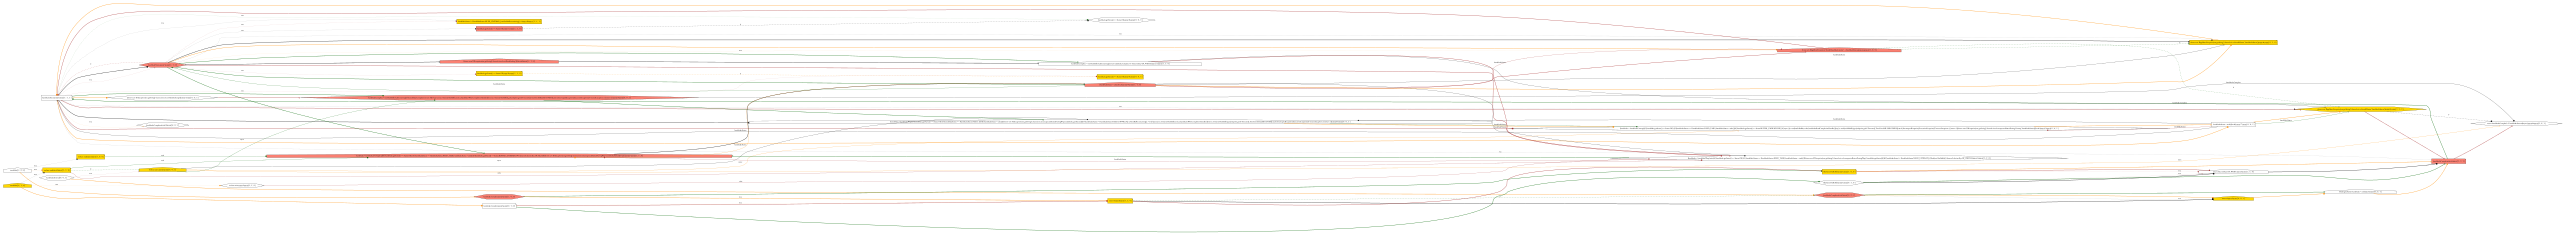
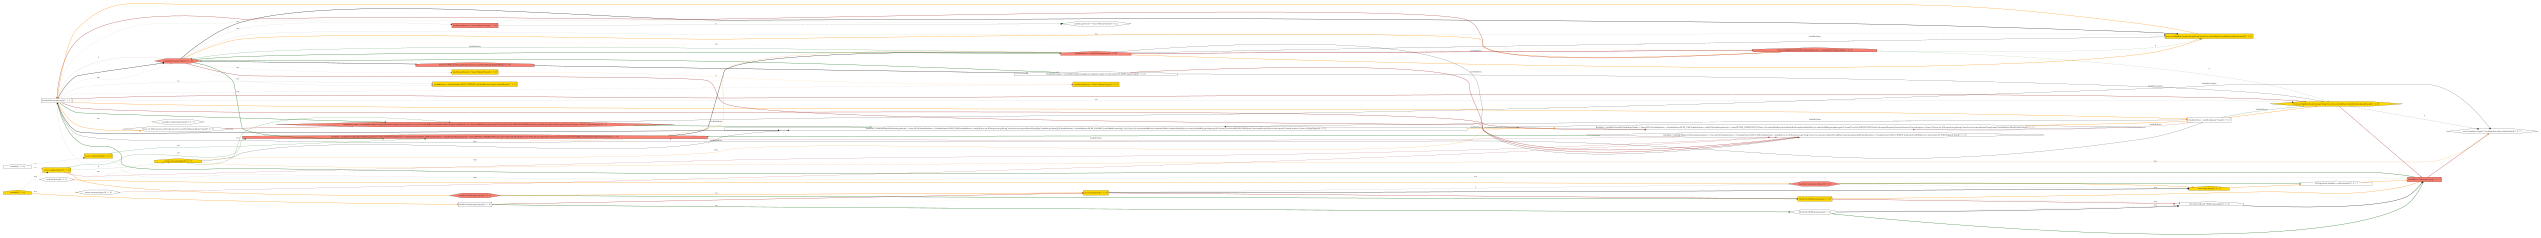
  digraph {
    fontname="EB Garamond"
    rankdir=LR
    node [fillcolor=white fontname="EB Garamond" shape=hexagon style=filled]
    edge [arrowhead=dot color=black fontname="EB Garamond" style=bold]
    n1 [fillcolor=salmon label="handshake.getStatus() == Status.OK@@@17@@@['1', '1', '0']" shape=note]
    n2 [label="handshake.getStatus() == Status.OK@@@32@@@['0', '0', '1']"]
    n3 [label="handshakeInternal['0', '0', '1']"]
    n4 [fillcolor=gold label="boolean async@@@2@@@['0', '0', '1']" shape=house]
    n5 [fillcolor=salmon label="handshakeComplete@@@3@@@['0', '0', '1']"]
    n6 [fillcolor=salmon label="{handshakeComplete = !netOutBuffer.hasRemaining()if (handshakeComplete) {return 0}{if (async) {sc.write(netOutBuffer,socket,handshakeWriteCompletionHandler)}{try {sc.write(netOutBuffer).get(endpoint.getSoTimeout(),TimeUnit.MILLISECONDS)}catch (InterruptedException|ExecutionException|TimeoutException e) }return 1}}@@@10@@@['0', '0', '1']"]
    n7 [label="{handshake = handshakeWrap()if (handshake.getStatus() == Status.OK) {if (handshakeStatus == HandshakeStatus.NEED_TASK) handshakeStatus = tasks()}{throw new IOException(sm.getString(\"channel.nio.ssl.unexpectedStatusDuringWrap\",handshake.getStatus()))}if (handshakeStatus != HandshakeStatus.NEED_UNWRAP || netOutBuffer.remaining() > 0) {if (async) {sc.write(netOutBuffer,socket,handshakeWriteCompletionHandler)}{try {sc.write(netOutBuffer).get(endpoint.getSoTimeout(),TimeUnit.MILLISECONDS)}catch (InterruptedException|ExecutionException|TimeoutException e) }return 1}}@@@30@@@['0', '0', '1']" shape=house]
    n8 [label="return handshakeComplete? 0: handshakeInternal(async)@@@84@@@['0', '0', '1']"]
    n9 [label="{handshake = handshakeUnwrap()if (handshake.getStatus() == Status.OK) {if (handshakeStatus == HandshakeStatus.NEED_TASK) handshakeStatus = tasks()}if (handshake.getStatus() == Status.BUFFER_UNDERFLOW) {if (async) {sc.read(netInBuffer,socket,handshakeReadCompletionHandler)}{try {sc.read(netInBuffer).get(endpoint.getSoTimeout(),TimeUnit.MILLISECONDS)}catch (InterruptedException|ExecutionException|TimeoutException e) }return 1}{throw new IOException(sm.getString(\"channel.nio.ssl.unexpectedStatusDuringUnwrap\",handshakeStatus))}break}@@@53@@@['0', '0', '1']"]
    n10 [fillcolor=gold label="return 0@@@3@@@['0', '0', '1']" shape=house]
    n11 [label="SSLEngineResult handshake = null@@@4@@@['0', '0', '1']" shape=house]
    n12 [fillcolor=gold label="handshake.getStatus() == Status.OK@@@29@@@['1', '1', '0']" shape=note]
    n13 [fillcolor=gold label="handshake.getStatus() == Status.OK@@@55@@@['0', '0', '1']" shape=note]
    n14 [fillcolor=salmon label="handshakeComplete@@@3@@@['1', '0', '0']"]
    n15 [fillcolor=gold label="!flush(netOutBuffer)@@@4@@@['1', '0', '0']" shape=note]
    n16 [fillcolor=gold label="return 0@@@3@@@['1', '1', '0']" shape=note]
    n17 [label="return SelectionKey.OP_WRITE@@@4@@@['1', '1', '0']" shape=house]
    n18 [fillcolor=salmon label="!handshakeComplete@@@5@@@['1', '1', '1']" shape=note]
    n19 [label="handshakeStatus@@@6@@@['1', '1', '1']" shape=note]
    n20 [label="handshakeComplete@@@12@@@['0', '0', '1']"]
    n21 [fillcolor=gold label="throw new IllegalStateException(sm.getString(\"channel.nio.ssl.invalidStatus\",handshakeStatus))@@@81@@@['1', '1', '1']"]
    n22 [label="{throw new IOException(sm.getString(\"channel.nio.ssl.notHandshaking\"))}@@@7@@@['0', '0', '1']"]
    n23 [fillcolor=gold label="handshakeStatus != HandshakeStatus.NEED_UNWRAP || netOutBuffer.remaining() > 0@@@38@@@['1', '1', '1']" shape=note]
    n24 [label="{handshakeStatus = tasks()break}@@@77@@@['0', '0', '1']" shape=note]
    n25 [fillcolor=salmon label="handshakeStatus@@@7@@@['1', '1', '0']"]
    n26 [fillcolor=salmon label="{handshake = handshakeUnwrap(read)if (handshake.getStatus() == Status.OK) {if (handshakeStatus == HandshakeStatus.NEED_TASK) handshakeStatus = tasks()}if (handshake.getStatus() == Status.BUFFER_UNDERFLOW) {return SelectionKey.OP_READ}{throw new IOException(sm.getString(\"channel.nio.ssl.unexpectedStatusDuringWrap\",handshakeStatus))}break}@@@27@@@['1', '1', '0']" shape=house]
    n27 [fillcolor=salmon label="{handshakeStatus = tasks()break}@@@40@@@['1', '1', '0']" shape=house]
    n28 [fillcolor=salmon label="{throw new IOException(sm.getString(\"channel.nio.ssl.notHandshaking\"))}@@@8@@@['1', '1', '0']" shape=house]
    n29 [label="{handshakeComplete = !netOutBuffer.hasRemaining()return handshakeComplete? 0: SelectionKey.OP_WRITE}@@@11@@@['1', '1', '0']" shape=house]
    n30 [label="{handshake = handshakeWrap(write)if (handshake.getStatus() == Status.OK) {if (handshakeStatus == HandshakeStatus.NEED_TASK) handshakeStatus = tasks()}{throw new IOException(sm.getString(\"channel.nio.ssl.unexpectedStatusDuringWrap\",handshake.getStatus()))}if (handshakeStatus != HandshakeStatus.NEED_UNWRAP || (!flush(netOutBuffer))) {return SelectionKey.OP_WRITE}}@@@15@@@['1', '1', '0']"]
    n31 [fillcolor=salmon label="throw new IllegalStateException(\"Invalid handshake status:\" + handshakeStatus)@@@44@@@['1', '0', '0']" shape=house]
    n32 [fillcolor=gold label="throw new IllegalStateException(sm.getString(\"channel.nio.ssl.invalidStatus\",handshakeStatus))@@@44@@@['0', '1', '0']" shape=note]
    n33 [label="boolean write@@@2@@@['0', '1', '0']"]
    n34 [fillcolor=gold label="boolean read@@@2@@@['1', '0', '0']" shape=note]
    n35 [fillcolor=gold label="boolean read@@@2@@@['1', '1', '0']" shape=note]
    n36 [label="handshake['1', '0', '0']" shape=house]
    n37 [fillcolor=gold label="handshake['0', '1', '0']" shape=house]
    n38 [label="handshakeComplete@@@3@@@['0', '1', '0']" shape=note]
    n39 [label="!flush(netOutBuffer)@@@4@@@['0', '1', '0']"]
    n1 -> n2 [arrowhead=box label=0 style=dashed]
    n3 -> n4 [arrowhead=odot color=brown label=true style=dotted]
    n3 -> n5 [color=darkorange]
    n4 -> n6 [color=darkgreen label=async style=solid]
    n4 -> n7 [label=async style=solid]
    n4 -> n8 [arrowhead=odot color=darkorange label=async style=solid]
    n4 -> n9 [arrowhead=odot color=darkorange label=async style=solid]
    n5 -> n10 [arrowhead=box color=darkorange]
    n5 -> n10 [arrowhead=box label=true style=dotted]
    n5 -> n11 [arrowhead=odot color=darkgreen]
    n6 -> n7 [arrowhead=odot color=darkgreen]
    n6 -> n8 [arrowhead=box label=handshakeComplete style=solid]
    n7 -> n9 [color=darkgreen label=handshakeStatus style=solid]
    n7 -> n9 [arrowhead=box color=darkorange]
    n9 -> n24 [arrowhead=odot color=darkorange]
    n10 -> n11 [arrowhead=box color=darkorange]
    n11 -> n18 [color=darkorange]
    n12 -> n13 [color=darkorange label=0 style=dashed]
    n14 -> n15 [color=darkgreen]
    n14 -> n16 [color=darkorange]
    n14 -> n16 [arrowhead=odot color=darkorange label=true style=dotted]
    n15 -> n17 [color=brown label=true style=dotted]
    n15 -> n17 [color=brown]
    n15 -> n18 [arrowhead=odot color=darkorange]
    n16 -> n5 [arrowhead=odot color=darkgreen label=0 style=dashed]
    n16 -> n10 [arrowhead=box]
    n16 -> n15 [arrowhead=odot color=brown]
    n17 -> n18 [arrowhead=box]
    n18 -> n8 [arrowhead=odot color=brown]
    n18 -> n19 [color=darkgreen]
    n18 -> n19 [arrowhead=odot label=true style=dotted]
    n19 -> n2 [color=darkgreen label=true style=dotted]
    n19 -> n6 [color=darkgreen]
    n19 -> n7
    n19 -> n9 [arrowhead=box color=brown]
    n19 -> n13 [color=brown label=true style=dotted]
    n19 -> n20 [arrowhead=odot color=darkorange label=true style=dotted]
    n19 -> n21 [label=true style=dotted]
    n19 -> n21 [arrowhead=odot color=brown]
    n19 -> n22 [arrowhead=box color=darkorange]
    n19 -> n23 [arrowhead=odot label=true style=dotted]
    n19 -> n24 [arrowhead=box color=darkorange]
    n19 -> n25 [arrowhead=box]
    n19 -> n25 [arrowhead=odot color=brown label=true style=dotted]
    n21 -> n8 [arrowhead=box label=0 style=dashed]
    n21 -> n18 [arrowhead=odot color=brown]
    n22 -> n6 [arrowhead=odot color=brown]
    n24 -> n7 [label=handshakeStatus style=solid]
    n24 -> n9 [color=brown label=handshakeStatus style=solid]
    n24 -> n19 [arrowhead=odot label=handshakeStatus style=solid]
    n24 -> n21 [color=darkorange]
    n24 -> n21 [arrowhead=odot color=darkgreen label=handshakeStatus style=solid]
    n25 -> n1 [label=true style=dotted]
    n25 -> n12 [color=brown label=true style=dotted]
    n25 -> n19 [color=brown label=0 style=dashed]
    n25 -> n23 [color=brown label=true style=dotted]
    n25 -> n26 [arrowhead=odot color=darkgreen]
    n25 -> n27 [arrowhead=odot color=darkgreen]
    n25 -> n28 [arrowhead=odot]
    n25 -> n29 [arrowhead=odot color=darkgreen]
    n25 -> n30 [arrowhead=odot color=brown]
    n25 -> n31 [color=darkorange]
    n25 -> n31 [arrowhead=odot color=darkorange label=true style=dotted]
    n25 -> n32 [label=true style=dotted]
    n25 -> n32
    n26 -> n27 [arrowhead=odot]
    n27 -> n25 [color=darkgreen label=handshakeStatus style=solid]
    n27 -> n26 [arrowhead=box color=darkorange label=handshakeStatus style=solid]
    n27 -> n30 [label=handshakeStatus style=solid]
    n27 -> n31 [color=brown label=handshakeStatus style=solid]
    n27 -> n31 [arrowhead=odot color=brown]
    n27 -> n32 [color=darkorange]
    n27 -> n32 [arrowhead=odot label=handshakeStatus style=solid]
    n28 -> n29 [arrowhead=odot]
    n29 -> n21 [arrowhead=odot label=handshakeComplete style=solid]
    n29 -> n30 [color=brown]
    n30 -> n26 [arrowhead=odot color=darkgreen]
    n30 -> n26 [color=brown label=handshakeStatus style=solid]
    n31 -> n19 [color=brown]
    n31 -> n21 [arrowhead=odot color=darkgreen label=0 style=dashed]
    n31 -> n32 [color=darkgreen label=0 style=dashed]
    n32 -> n19 [arrowhead=box color=darkorange]
    n33 -> n30 [color=brown label=write style=solid]
    n34 -> n26 [arrowhead=box color=darkgreen label=read style=solid]
    n35 -> n4 [arrowhead=odot color=darkgreen label=0 style=dashed]
    n35 -> n26 [arrowhead=box color=darkgreen label=read style=solid]
    n35 -> n30 [arrowhead=box color=brown label=write style=solid]
-   n36 -> n14 [arrowhead=odot color=darkorange]
+   n35 -> n14 [arrowhead=odot color=darkorange]
    n36 -> n34 [label=true style=dotted]
    n36 -> n35 [arrowhead=box color=darkorange label=true style=dotted]
    n37 -> n33 [color=darkorange label=true style=dotted]
    n37 -> n35 [label=true style=dotted]
    n37 -> n38 [arrowhead=box color=darkorange]
    n38 -> n16 [arrowhead=odot color=darkorange label=true style=dotted]
    n38 -> n16 [color=brown]
    n38 -> n39 [color=darkgreen]
    n39 -> n17 [arrowhead=odot color=brown label=true style=dotted]
    n39 -> n17 [arrowhead=box]
    n39 -> n18 [arrowhead=odot color=darkgreen]
  }
